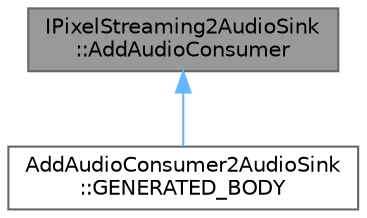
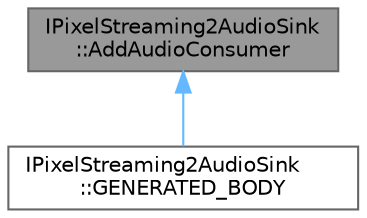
  digraph {
    rankdir=TB
    node [fontname=Helvetica fontsize=10 shape=box style=filled]
    n1 [color=gray40 fillcolor=grey60 fontcolor=black height=0.2 label="IPixelStreaming2AudioSink\l::AddAudioConsumer" width=0.4]
-   n2 [color=grey40 fillcolor=white height=0.2 label="AddAudioConsumer2AudioSink\l::GENERATED_BODY" width=0.4]
+   n2 [color=grey40 fillcolor=white height=0.2 label="IPixelStreaming2AudioSink\l::GENERATED_BODY" width=0.4]
    n1 -> n2 [color=steelblue1 dir=back fontname=Helvetica fontsize=10 labelfontname=Helvetica labelfontsize=10 style=solid]
  }
